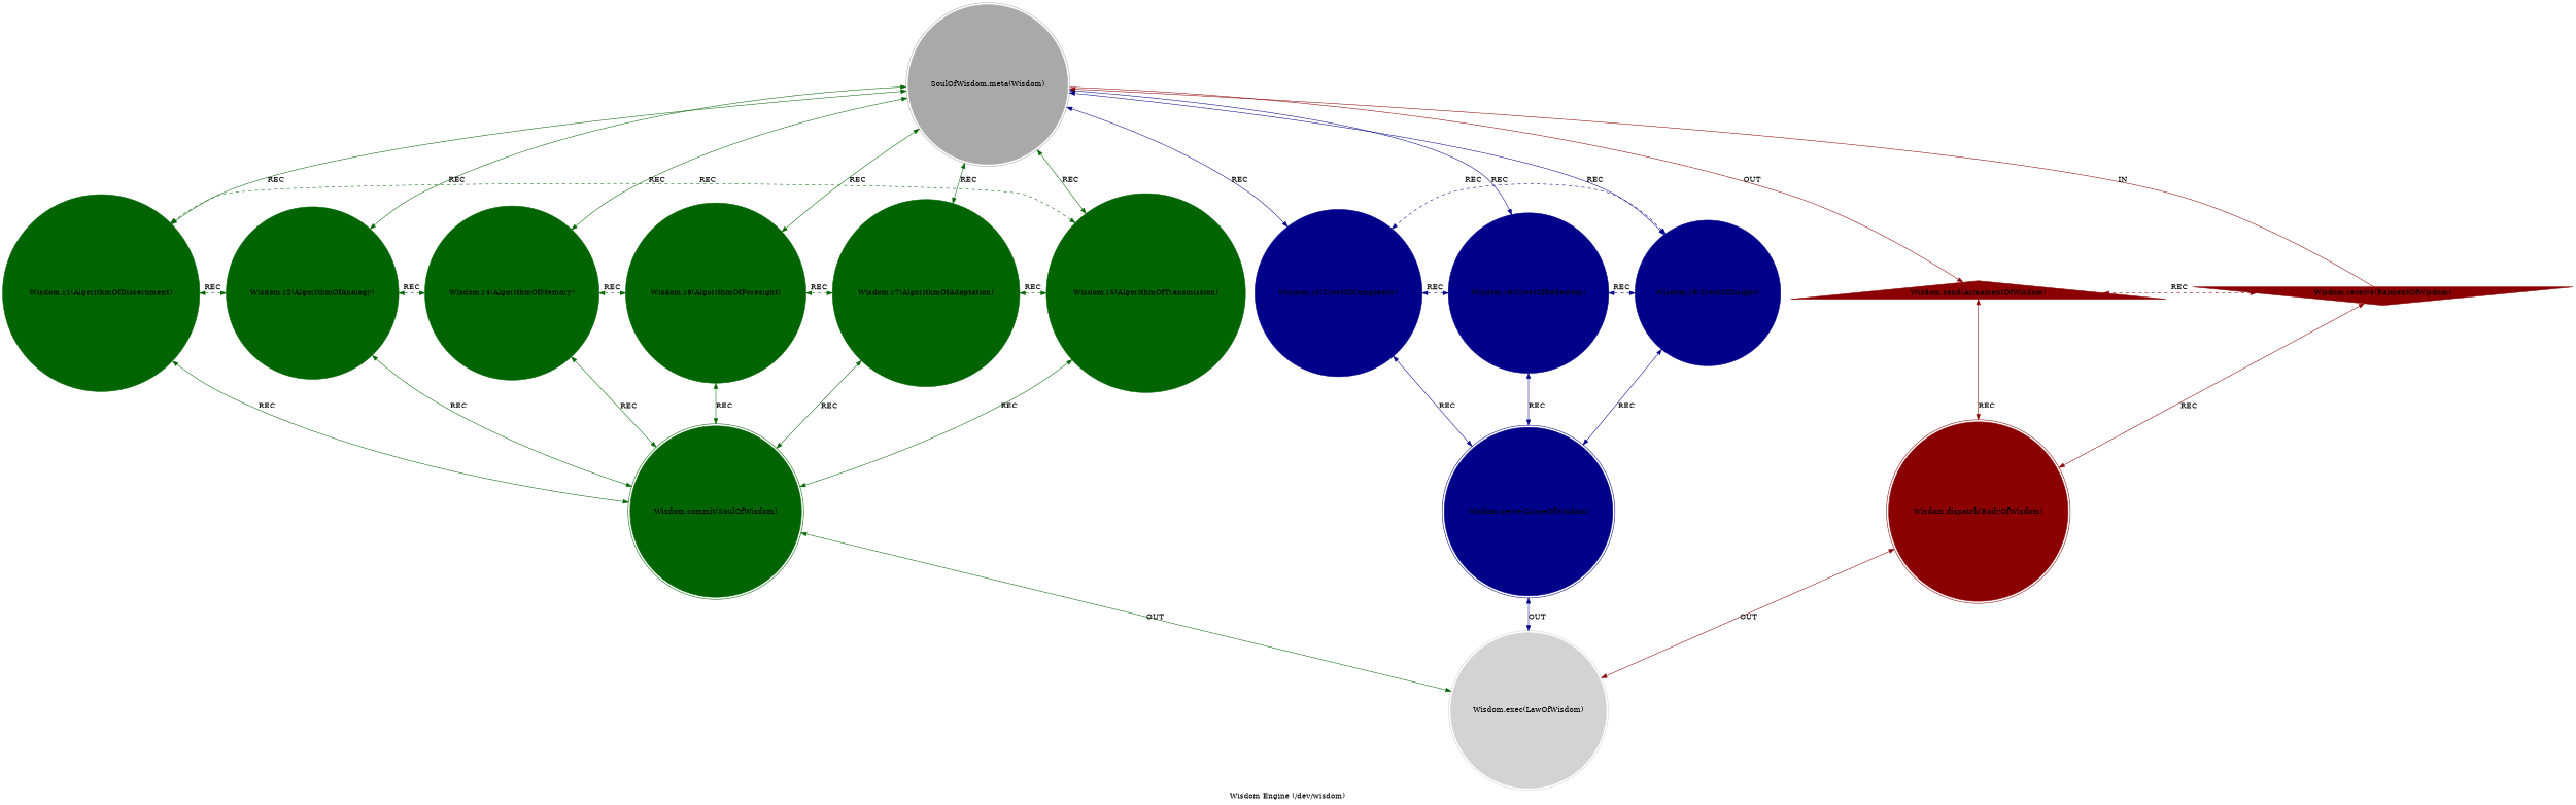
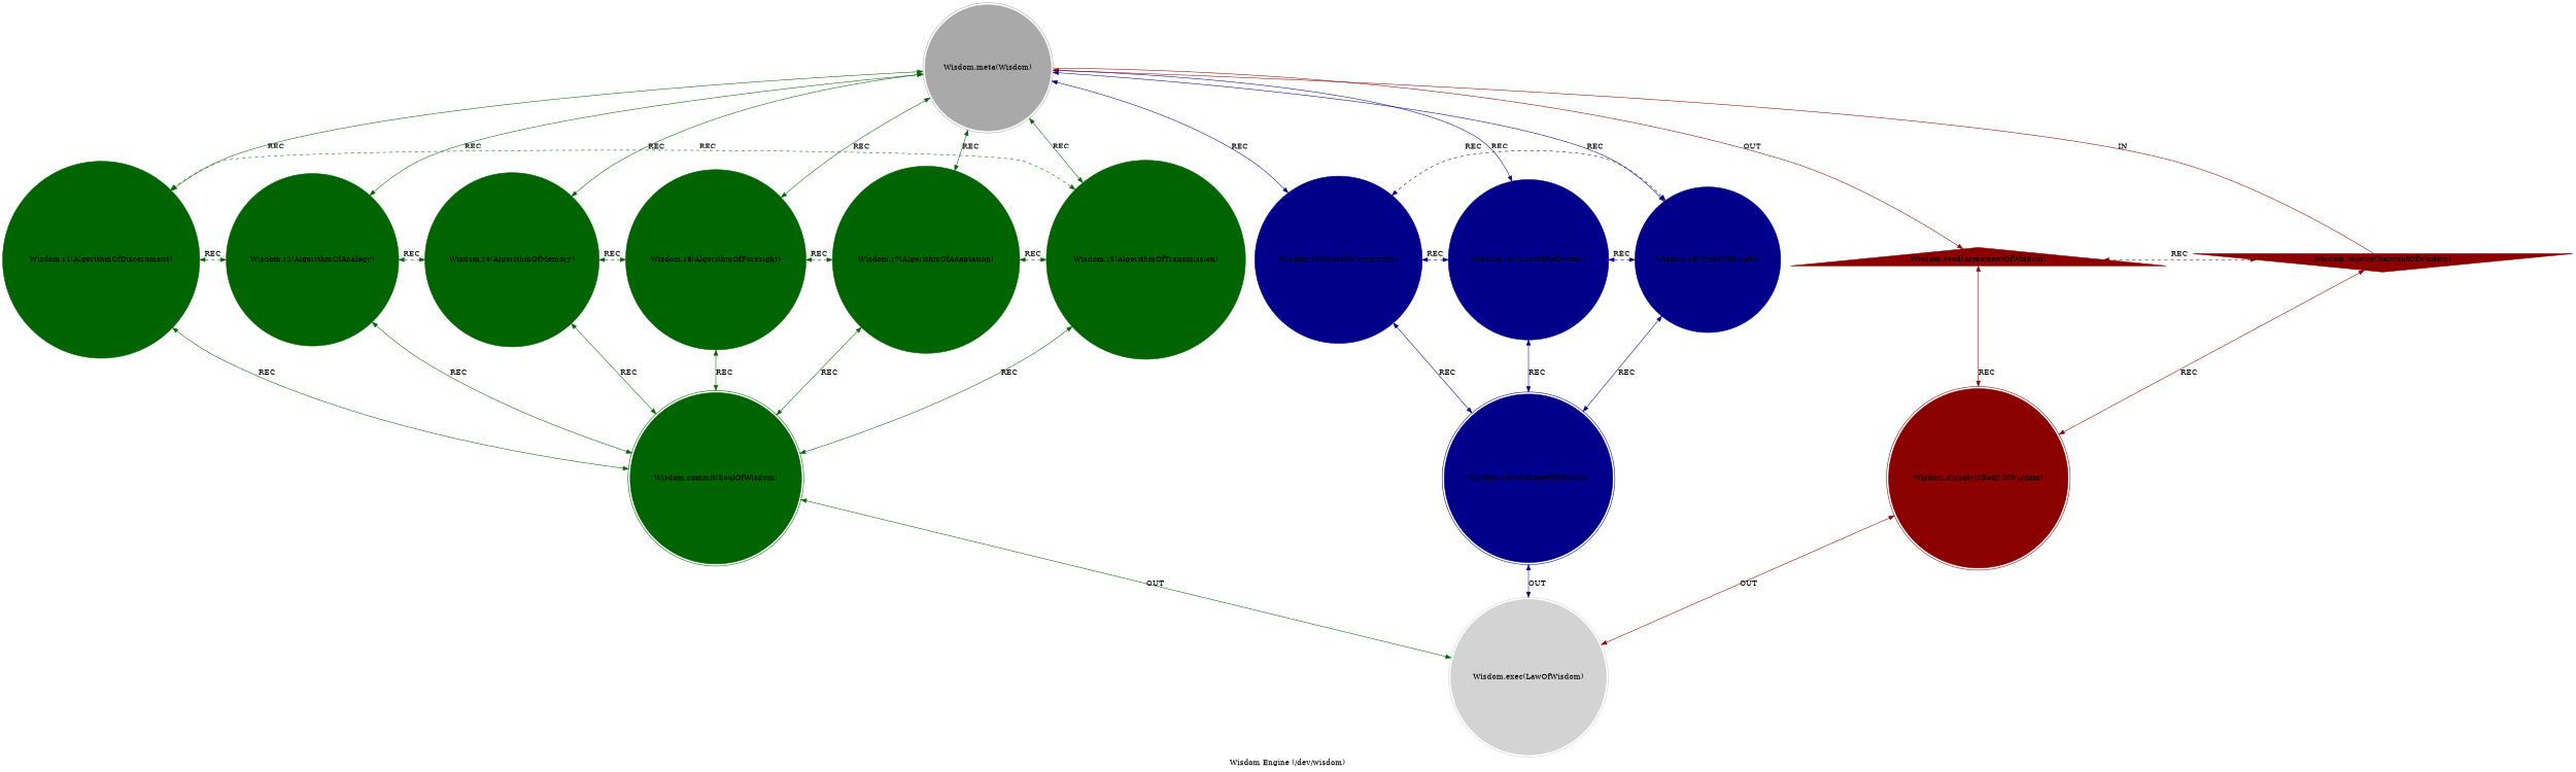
  strict digraph {
    color=lightgray
    label="Wisdom Engine (/dev/wisdom)"
    style=filled
    node [color=darkgreen shape=circle style=filled]
    edge [color=darkgreen dir=both]
-   n1 [color=darkgray label="SoulOfWisdom.meta(Wisdom)" shape=doublecircle]
+   n1 [color=darkgray label="Wisdom.meta(Wisdom)" shape=doublecircle]
    n2 [label="Wisdom.r1(AlgorithmOfDiscernment)"]
    n3 [label="Wisdom.r2(AlgorithmOfAnalogy)"]
    n4 [label="Wisdom.r4(AlgorithmOfMemory)"]
    n5 [label="Wisdom.r8(AlgorithmOfForesight)"]
    n6 [label="Wisdom.r7(AlgorithmOfAdaptation)"]
    n7 [label="Wisdom.r5(AlgorithmOfTransmission)"]
    n8 [color=darkblue label="Wisdom.r3(CrestOfComplexity)"]
    n9 [color=darkblue label="Wisdom.r6(CrestOfReflection)"]
    n10 [color=darkblue label="Wisdom.r9(CrestOfInsight)"]
    n11 [color=darkred label="Wisdom.send(ArmamentOfWisdom)" shape=triangle]
    n12 [label="Wisdom.commit(SoulOfWisdom)" shape=doublecircle]
    n13 [color=darkblue label="Wisdom.serve(GraceOfWisdom)" shape=doublecircle]
    n14 [color=darkred label="Wisdom.receive(RaimentOfWisdom)" shape=invtriangle]
    n15 [color=darkred label="Wisdom.dispatch(BodyOfWisdom)" shape=doublecircle]
    n16 [color=lightgray label="Wisdom.exec(LawOfWisdom)" shape=doublecircle]
    n1 -> n2 [label=REC]
    n1 -> n3 [label=REC]
    n1 -> n4 [label=REC]
    n1 -> n5 [label=REC]
    n1 -> n6 [label=REC]
    n1 -> n7 [label=REC]
    n1 -> n8 [color=darkblue label=REC]
    n1 -> n9 [color=darkblue label=REC]
    n1 -> n10 [color=darkblue label=REC]
    n1 -> n11 [color=darkred label=OUT dir=""]
    n2 -> n3 [constraint=false label=REC style=dashed]
    n2 -> n12 [label=REC]
    n3 -> n4 [constraint=false label=REC style=dashed]
    n3 -> n12 [label=REC]
    n4 -> n5 [constraint=false label=REC style=dashed]
    n4 -> n12 [label=REC]
    n5 -> n6 [constraint=false label=REC style=dashed]
    n5 -> n12 [label=REC]
    n6 -> n7 [constraint=false label=REC style=dashed]
    n6 -> n12 [label=REC]
    n7 -> n2 [constraint=false label=REC style=dashed]
    n7 -> n12 [label=REC]
    n8 -> n9 [color=darkblue constraint=false label=REC style=dashed]
    n8 -> n13 [color=darkblue label=REC]
    n9 -> n10 [color=darkblue constraint=false label=REC style=dashed]
    n9 -> n13 [color=darkblue label=REC]
    n10 -> n8 [color=darkblue constraint=false label=REC style=dashed]
    n10 -> n13 [color=darkblue label=REC]
    n11 -> n15 [color=darkred label=REC]
    n12 -> n16 [label=OUT]
    n13 -> n16 [color=darkblue label=OUT]
    n14 -> n1 [color=darkred constraint=false label=IN dir=""]
    n14 -> n11 [color=darkred constraint=false label=REC style=dashed]
    n14 -> n15 [color=darkred label=REC]
    n15 -> n16 [color=darkred label=OUT]
  }
